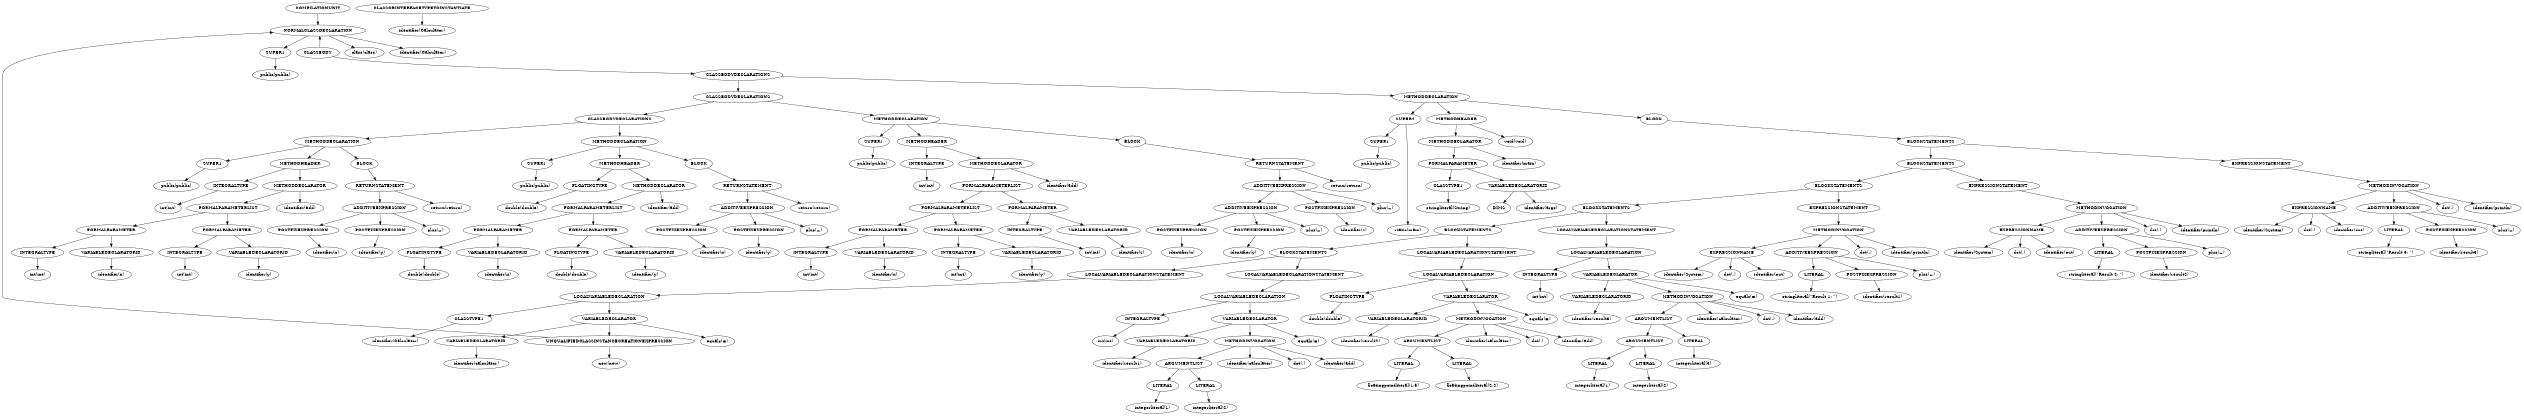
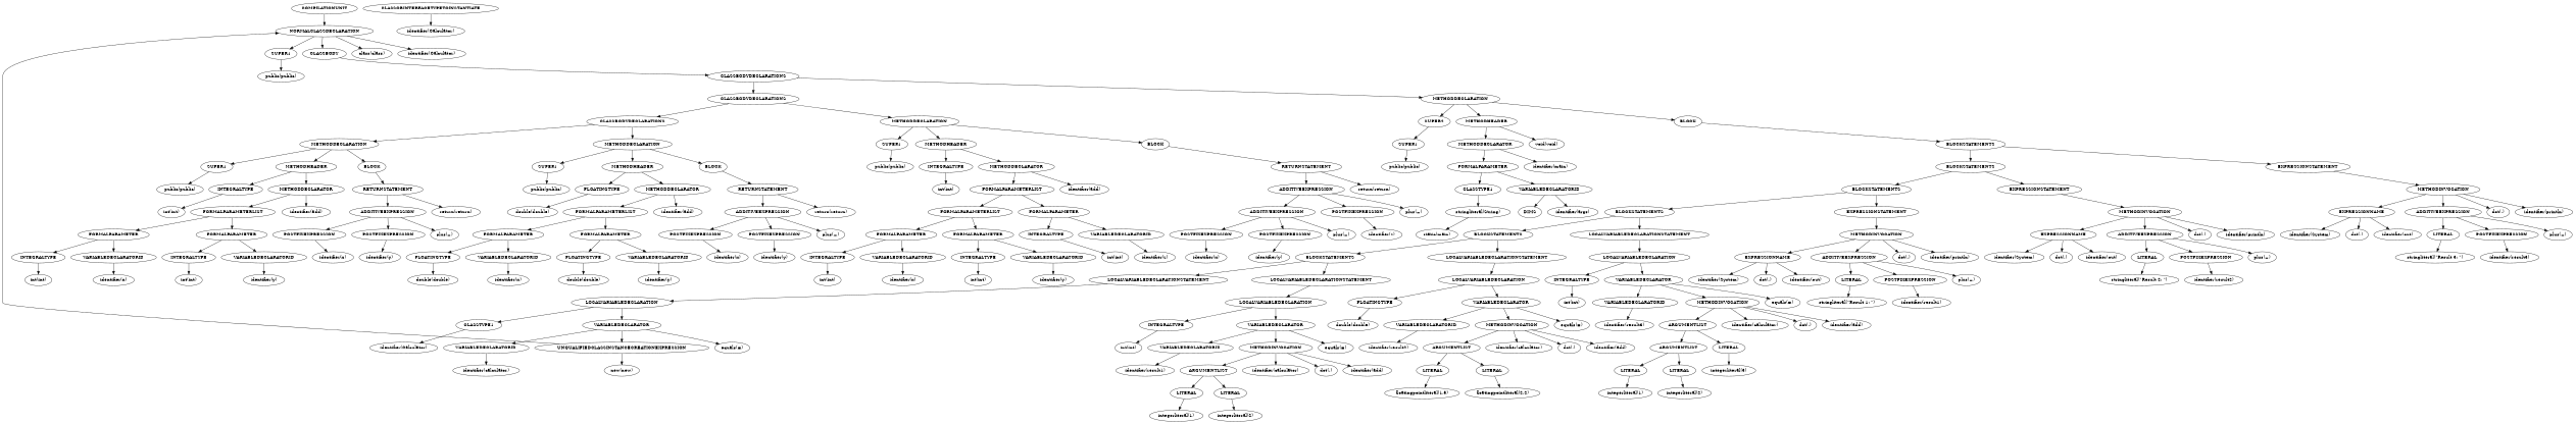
  digraph {
    ordering=out
    n1 [label=SUPER1]
    n2 [label="public(public)"]
    n3 [label=SUPER1]
    n4 [label="public(public)"]
    n5 [label=INTEGRALTYPE]
    n6 [label="int(int)"]
    n7 [label=INTEGRALTYPE]
    n8 [label="int(int)"]
    n9 [label=VARIABLEDECLARATORID]
    n10 [label="identifier(x)"]
    n11 [label=FORMALPARAMETER]
    n12 [label=INTEGRALTYPE]
    n13 [label="int(int)"]
    n14 [label=VARIABLEDECLARATORID]
    n15 [label="identifier(y)"]
    n16 [label=FORMALPARAMETER]
    n17 [label=FORMALPARAMETERLIST]
    n18 [label=METHODDECLARATOR]
    n19 [label="identifier(add)"]
    n20 [label=METHODHEADER]
    n21 [label=POSTFIXEXPRESSION]
    n22 [label="identifier(x)"]
    n23 [label=POSTFIXEXPRESSION]
    n24 [label="identifier(y)"]
    n25 [label=ADDITIVEEXPRESSION]
    n26 [label="plus(+)"]
    n27 [label=RETURNSTATEMENT]
    n28 [label="return(return)"]
    n29 [label=BLOCK]
    n30 [label=METHODDECLARATION]
    n31 [label=SUPER1]
    n32 [label="public(public)"]
    n33 [label=FLOATINGTYPE]
    n34 [label="double(double)"]
    n35 [label=FLOATINGTYPE]
    n36 [label="double(double)"]
    n37 [label=VARIABLEDECLARATORID]
    n38 [label="identifier(x)"]
    n39 [label=FORMALPARAMETER]
    n40 [label=FLOATINGTYPE]
    n41 [label="double(double)"]
    n42 [label=VARIABLEDECLARATORID]
    n43 [label="identifier(y)"]
    n44 [label=FORMALPARAMETER]
    n45 [label=FORMALPARAMETERLIST]
    n46 [label=METHODDECLARATOR]
    n47 [label="identifier(add)"]
    n48 [label=METHODHEADER]
    n49 [label=POSTFIXEXPRESSION]
    n50 [label="identifier(x)"]
    n51 [label=POSTFIXEXPRESSION]
    n52 [label="identifier(y)"]
    n53 [label=ADDITIVEEXPRESSION]
    n54 [label="plus(+)"]
    n55 [label=RETURNSTATEMENT]
    n56 [label="return(return)"]
    n57 [label=BLOCK]
    n58 [label=METHODDECLARATION]
    n59 [label=CLASSBODYDECLARATIONS]
    n60 [label=SUPER1]
    n61 [label="public(public)"]
    n62 [label=INTEGRALTYPE]
    n63 [label="int(int)"]
    n64 [label=INTEGRALTYPE]
    n65 [label="int(int)"]
    n66 [label=VARIABLEDECLARATORID]
    n67 [label="identifier(x)"]
    n68 [label=FORMALPARAMETER]
    n69 [label=INTEGRALTYPE]
    n70 [label="int(int)"]
    n71 [label=VARIABLEDECLARATORID]
    n72 [label="identifier(y)"]
    n73 [label=FORMALPARAMETER]
    n74 [label=FORMALPARAMETERLIST]
    n75 [label=INTEGRALTYPE]
    n76 [label="int(int)"]
    n77 [label=VARIABLEDECLARATORID]
    n78 [label="identifier(z)"]
    n79 [label=FORMALPARAMETER]
    n80 [label=FORMALPARAMETERLIST]
    n81 [label=METHODDECLARATOR]
    n82 [label="identifier(add)"]
    n83 [label=METHODHEADER]
    n84 [label=POSTFIXEXPRESSION]
    n85 [label="identifier(x)"]
    n86 [label=POSTFIXEXPRESSION]
    n87 [label="identifier(y)"]
    n88 [label=ADDITIVEEXPRESSION]
    n89 [label="plus(+)"]
    n90 [label=POSTFIXEXPRESSION]
    n91 [label="identifier(z)"]
    n92 [label=ADDITIVEEXPRESSION]
    n93 [label="plus(+)"]
    n94 [label=RETURNSTATEMENT]
    n95 [label="return(return)"]
    n96 [label=BLOCK]
    n97 [label=METHODDECLARATION]
    n98 [label=CLASSBODYDECLARATIONS]
    n99 [label=SUPER1]
    n100 [label="public(public)"]
    n101 [label=SUPER2]
    n102 [label="static(main)"]
    n103 [label=CLASSTYPE1]
    n104 [label="stringliteral(String)"]
    n105 [label=DIMS]
    n106 [label=VARIABLEDECLARATORID]
    n107 [label="identifier(args)"]
    n108 [label=FORMALPARAMETER]
    n109 [label=METHODDECLARATOR]
    n110 [label="identifier(main)"]
    n111 [label=METHODHEADER]
    n112 [label="void(void)"]
    n113 [label=CLASSTYPE1]
    n114 [label="identifier(Calculator)"]
    n115 [label=VARIABLEDECLARATORID]
    n116 [label="identifier(calculator)"]
    n117 [label=CLASSORINTERFACETYPETOINSTANTIATE]
    n118 [label="identifier(Calculator)"]
    n119 [label=UNQUALIFIEDCLASSINSTANCECREATIONEXPRESSION]
    n120 [label="new(new)"]
    n121 [label=NORMALCLASSDECLARATION]
    n122 [label=VARIABLEDECLARATOR]
    n123 [label="equals(=)"]
    n124 [label=LOCALVARIABLEDECLARATION]
    n125 [label=LOCALVARIABLEDECLARATIONSTATEMENT]
    n126 [label=INTEGRALTYPE]
    n127 [label="int(int)"]
    n128 [label=VARIABLEDECLARATORID]
    n129 [label="identifier(result1)"]
    n130 [label=LITERAL]
    n131 [label="integerliteral(1)"]
    n132 [label=LITERAL]
    n133 [label="integerliteral(2)"]
    n134 [label=ARGUMENTLIST]
    n135 [label=METHODINVOCATION]
    n136 [label="identifier(calculator)"]
    n137 [label="dot(.)"]
    n138 [label="identifier(add)"]
    n139 [label=VARIABLEDECLARATOR]
    n140 [label="equals(=)"]
    n141 [label=LOCALVARIABLEDECLARATION]
    n142 [label=LOCALVARIABLEDECLARATIONSTATEMENT]
    n143 [label=BLOCKSTATEMENTS]
    n144 [label=FLOATINGTYPE]
    n145 [label="double(double)"]
    n146 [label=VARIABLEDECLARATORID]
    n147 [label="identifier(result2)"]
    n148 [label=LITERAL]
    n149 [label="floatingpointliteral(1.5)"]
    n150 [label=LITERAL]
    n151 [label="floatingpointliteral(2.2)"]
    n152 [label=ARGUMENTLIST]
    n153 [label=METHODINVOCATION]
    n154 [label="identifier(calculator)"]
    n155 [label="dot(.)"]
    n156 [label="identifier(add)"]
    n157 [label=VARIABLEDECLARATOR]
    n158 [label="equals(=)"]
    n159 [label=LOCALVARIABLEDECLARATION]
    n160 [label=LOCALVARIABLEDECLARATIONSTATEMENT]
    n161 [label=BLOCKSTATEMENTS]
    n162 [label=INTEGRALTYPE]
    n163 [label="int(int)"]
    n164 [label=VARIABLEDECLARATORID]
    n165 [label="identifier(result3)"]
    n166 [label=LITERAL]
    n167 [label="integerliteral(1)"]
    n168 [label=LITERAL]
    n169 [label="integerliteral(2)"]
    n170 [label=ARGUMENTLIST]
    n171 [label=LITERAL]
    n172 [label="integerliteral(3)"]
    n173 [label=ARGUMENTLIST]
    n174 [label=METHODINVOCATION]
    n175 [label="identifier(calculator)"]
    n176 [label="dot(.)"]
    n177 [label="identifier(add)"]
    n178 [label=VARIABLEDECLARATOR]
    n179 [label="equals(=)"]
    n180 [label=LOCALVARIABLEDECLARATION]
    n181 [label=LOCALVARIABLEDECLARATIONSTATEMENT]
    n182 [label=BLOCKSTATEMENTS]
    n183 [label=EXPRESSIONNAME]
    n184 [label="identifier(System)"]
    n185 [label="dot(.)"]
    n186 [label="identifier(out)"]
    n187 [label=LITERAL]
    n188 [label="stringliteral(\"Result 1: \")"]
    n189 [label=POSTFIXEXPRESSION]
    n190 [label="identifier(result1)"]
    n191 [label=ADDITIVEEXPRESSION]
    n192 [label="plus(+)"]
    n193 [label=METHODINVOCATION]
    n194 [label="dot(.)"]
    n195 [label="identifier(println)"]
    n196 [label=EXPRESSIONSTATEMENT]
    n197 [label=BLOCKSTATEMENTS]
    n198 [label=EXPRESSIONNAME]
    n199 [label="identifier(System)"]
    n200 [label="dot(.)"]
    n201 [label="identifier(out)"]
    n202 [label=LITERAL]
    n203 [label="stringliteral(\"Result 2: \")"]
    n204 [label=POSTFIXEXPRESSION]
    n205 [label="identifier(result2)"]
    n206 [label=ADDITIVEEXPRESSION]
    n207 [label="plus(+)"]
    n208 [label=METHODINVOCATION]
    n209 [label="dot(.)"]
    n210 [label="identifier(println)"]
    n211 [label=EXPRESSIONSTATEMENT]
    n212 [label=BLOCKSTATEMENTS]
    n213 [label=EXPRESSIONNAME]
    n214 [label="identifier(System)"]
    n215 [label="dot(.)"]
    n216 [label="identifier(out)"]
    n217 [label=LITERAL]
    n218 [label="stringliteral(\"Result 3: \")"]
    n219 [label=POSTFIXEXPRESSION]
    n220 [label="identifier(result3)"]
    n221 [label=ADDITIVEEXPRESSION]
    n222 [label="plus(+)"]
    n223 [label=METHODINVOCATION]
    n224 [label="dot(.)"]
    n225 [label="identifier(println)"]
    n226 [label=EXPRESSIONSTATEMENT]
    n227 [label=BLOCKSTATEMENTS]
    n228 [label=BLOCK]
    n229 [label=METHODDECLARATION]
    n230 [label=CLASSBODYDECLARATIONS]
    n231 [label=CLASSBODY]
    n232 [label="class(class)"]
    n233 [label="identifier(Calculator)"]
    n234 [label=COMPILATIONUNIT]
    n1 -> n2
    n3 -> n4
    n5 -> n6
    n7 -> n8
    n9 -> n10
    n11 -> n7
    n11 -> n9
    n12 -> n13
    n14 -> n15
    n16 -> n12
    n16 -> n14
    n17 -> n11
    n17 -> n16
    n18 -> n17
    n18 -> n19
    n20 -> n5
    n20 -> n18
    n21 -> n22
    n23 -> n24
    n25 -> n21
    n25 -> n23
    n25 -> n26
    n27 -> n25
    n27 -> n28
    n29 -> n27
    n30 -> n3
    n30 -> n20
    n30 -> n29
    n31 -> n32
    n33 -> n34
    n35 -> n36
    n37 -> n38
    n39 -> n35
    n39 -> n37
    n40 -> n41
    n42 -> n43
    n44 -> n40
    n44 -> n42
    n45 -> n39
    n45 -> n44
    n46 -> n45
    n46 -> n47
    n48 -> n33
    n48 -> n46
    n49 -> n50
    n51 -> n52
    n53 -> n49
    n53 -> n51
    n53 -> n54
    n55 -> n53
    n55 -> n56
    n57 -> n55
    n58 -> n31
    n58 -> n48
    n58 -> n57
    n59 -> n30
    n59 -> n58
    n60 -> n61
    n62 -> n63
    n64 -> n65
    n66 -> n67
    n68 -> n64
    n68 -> n66
    n69 -> n70
    n71 -> n72
    n73 -> n69
    n73 -> n71
    n74 -> n68
    n74 -> n73
    n75 -> n76
    n77 -> n78
    n79 -> n75
    n79 -> n77
    n80 -> n74
    n80 -> n79
    n81 -> n80
    n81 -> n82
    n83 -> n62
    n83 -> n81
    n84 -> n85
    n86 -> n87
    n88 -> n84
    n88 -> n86
    n88 -> n89
    n90 -> n91
    n92 -> n88
    n92 -> n90
    n92 -> n93
    n94 -> n92
    n94 -> n95
    n96 -> n94
    n97 -> n60
    n97 -> n83
    n97 -> n96
    n98 -> n59
    n98 -> n97
    n99 -> n100
    n101 -> n99
-   n101 -> n102
+   n104 -> n102
    n103 -> n104
    n106 -> n105
    n106 -> n107
    n108 -> n103
    n108 -> n106
    n109 -> n108
    n109 -> n110
    n111 -> n109
    n111 -> n112
    n113 -> n114
    n115 -> n116
    n117 -> n118
    n119 -> n120
    n119 -> n121
    n121 -> n1
-   n231 -> n121
+   n121 -> n231
    n121 -> n232
    n121 -> n233
    n122 -> n115
    n122 -> n119
    n122 -> n123
    n124 -> n113
    n124 -> n122
    n125 -> n124
    n126 -> n127
    n128 -> n129
    n130 -> n131
    n132 -> n133
    n134 -> n130
    n134 -> n132
    n135 -> n134
    n135 -> n136
    n135 -> n137
    n135 -> n138
    n139 -> n128
    n139 -> n135
    n139 -> n140
    n141 -> n126
    n141 -> n139
    n142 -> n141
    n143 -> n125
    n143 -> n142
    n144 -> n145
    n146 -> n147
    n148 -> n149
    n150 -> n151
    n152 -> n148
    n152 -> n150
    n153 -> n152
    n153 -> n154
    n153 -> n155
    n153 -> n156
    n157 -> n146
    n157 -> n153
    n157 -> n158
    n159 -> n144
    n159 -> n157
    n160 -> n159
    n161 -> n143
    n161 -> n160
    n162 -> n163
    n164 -> n165
    n166 -> n167
    n168 -> n169
    n170 -> n166
    n170 -> n168
    n171 -> n172
    n173 -> n170
    n173 -> n171
    n174 -> n173
    n174 -> n175
    n174 -> n176
    n174 -> n177
    n178 -> n164
    n178 -> n174
    n178 -> n179
    n180 -> n162
    n180 -> n178
    n181 -> n180
    n182 -> n161
    n182 -> n181
    n183 -> n184
    n183 -> n185
    n183 -> n186
    n187 -> n188
    n189 -> n190
    n191 -> n187
    n191 -> n189
    n191 -> n192
    n193 -> n183
    n193 -> n191
    n193 -> n194
    n193 -> n195
    n196 -> n193
    n197 -> n182
    n197 -> n196
    n198 -> n199
    n198 -> n200
    n198 -> n201
    n202 -> n203
    n204 -> n205
    n206 -> n202
    n206 -> n204
    n206 -> n207
    n208 -> n198
    n208 -> n206
    n208 -> n209
    n208 -> n210
    n211 -> n208
    n212 -> n197
    n212 -> n211
    n213 -> n214
    n213 -> n215
    n213 -> n216
    n217 -> n218
    n219 -> n220
    n221 -> n217
    n221 -> n219
    n221 -> n222
    n223 -> n213
    n223 -> n221
    n223 -> n224
    n223 -> n225
    n226 -> n223
    n227 -> n212
    n227 -> n226
    n228 -> n227
    n229 -> n101
    n229 -> n111
    n229 -> n228
    n230 -> n98
    n230 -> n229
    n231 -> n230
    n234 -> n121
  }
